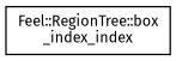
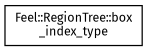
  digraph {
    rankdir=LR
    fontname="Fira Sans"
-   n1 [color=black fillcolor=white fontname="Fira Sans" fontsize=10 height=0.2 label="Feel::RegionTree::box\l_index_index" shape=record style=filled width=0.4]
+   n1 [color=black fillcolor=white fontname="Fira Sans" fontsize=10 height=0.2 label="Feel::RegionTree::box\l_index_type" shape=record style=filled width=0.4]
  }
